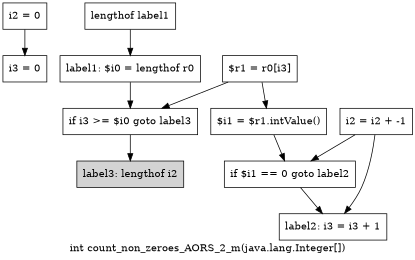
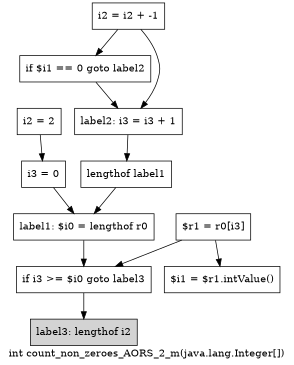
  digraph {
    label="int count_non_zeroes_AORS_2_m(java.lang.Integer[])"
    node [shape=box]
-   n1 [label="i2 = 0"]
+   n1 [label="i2 = 2"]
    n2 [label="i3 = 0"]
    n3 [label="label1: $i0 = lengthof r0"]
    n4 [label="if i3 >= $i0 goto label3"]
    n5 [fillcolor=lightgray label="label3: lengthof i2" style=filled]
    n6 [label="$r1 = r0[i3]"]
    n7 [label="$i1 = $r1.intValue()"]
    n8 [label="if $i1 == 0 goto label2"]
    n9 [label="label2: i3 = i3 + 1"]
    n10 [label="i2 = i2 + -1"]
    n11 [label="lengthof label1"]
    n1 -> n2
+   n2 -> n3
    n3 -> n4
    n4 -> n5
    n6 -> n4
    n6 -> n7
-   n7 -> n8
    n8 -> n9
+   n9 -> n11
    n10 -> n8
    n10 -> n9
    n11 -> n3
  }
